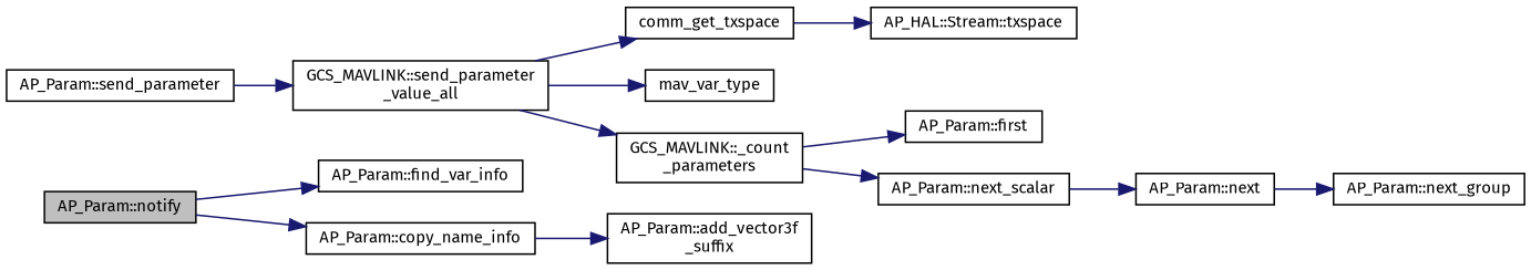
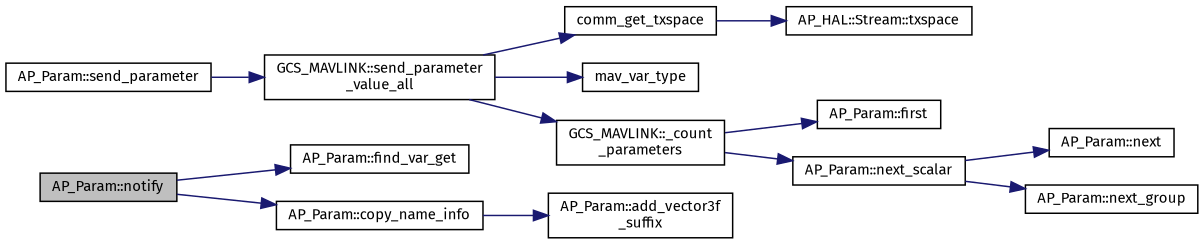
  digraph {
    fontname="Fira Sans"
    rankdir=LR
    node [color=black fillcolor=white fontname="Fira Sans" fontsize=10 shape=record style=filled]
    edge [color=midnightblue fontname="Fira Sans" fontsize=10 labelfontname=Helvetica labelfontsize=10 style=solid]
    n1 [fillcolor=grey75 fontcolor=black height=0.2 label="AP_Param::notify" width=0.4]
-   n2 [height=0.2 label="AP_Param::find_var_info" width=0.4]
+   n2 [height=0.2 label="AP_Param::find_var_get" width=0.4]
    n3 [height=0.2 label="AP_Param::copy_name_info" width=0.4]
    n4 [height=0.2 label="AP_Param::add_vector3f\l_suffix" width=0.4]
    n5 [height=0.2 label="AP_Param::send_parameter" width=0.4]
    n6 [height=0.2 label="GCS_MAVLINK::send_parameter\l_value_all" width=0.4]
    n7 [height=0.2 label=comm_get_txspace width=0.4]
    n8 [height=0.2 label=mav_var_type width=0.4]
    n9 [height=0.2 label="GCS_MAVLINK::_count\l_parameters" width=0.4]
    n10 [height=0.2 label="AP_HAL::Stream::txspace" width=0.4]
    n11 [height=0.2 label="AP_Param::first" width=0.4]
    n12 [height=0.2 label="AP_Param::next_scalar" width=0.4]
    n13 [height=0.2 label="AP_Param::next" width=0.4]
    n14 [height=0.2 label="AP_Param::next_group" width=0.4]
    n1 -> n2
    n1 -> n3
    n3 -> n4
    n5 -> n6
    n6 -> n7
    n6 -> n8
    n6 -> n9
    n7 -> n10
    n9 -> n11
    n9 -> n12
    n12 -> n13
-   n13 -> n14
+   n12 -> n14
  }
